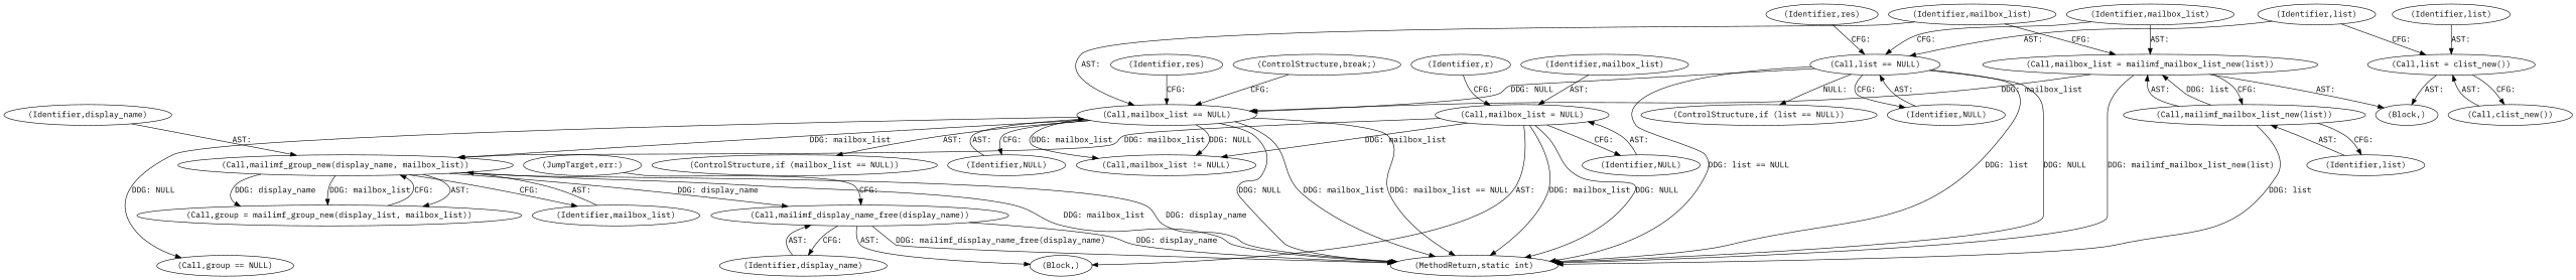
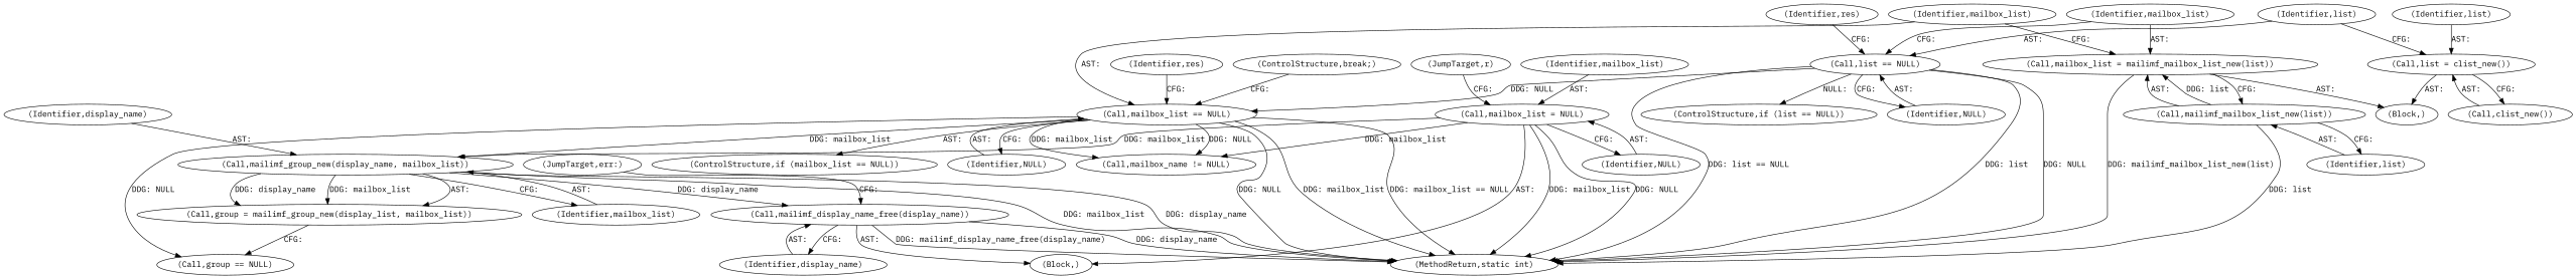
  digraph {
    fontname="IBM Plex Mono"
    node [fontname="IBM Plex Mono"]
    edge [fontname="IBM Plex Mono"]
    n1 [label="(Call,mailimf_display_name_free(display_name))"]
    n2 [label="(MethodReturn,static int)"]
    n3 [label="(Identifier,display_name)"]
    n4 [label="(Block,)"]
    n5 [label="(Call,mailimf_group_new(display_name, mailbox_list))"]
    n6 [label="(Identifier,mailbox_list)"]
    n7 [label="(Call,group = mailimf_group_new(display_list, mailbox_list))"]
-   n8 [label="(Call,mailbox_list != NULL)"]
+   n8 [label="(Call,mailbox_name != NULL)"]
    n9 [label="(Call,mailbox_list == NULL)"]
    n10 [label="(Call,group == NULL)"]
    n11 [label="(ControlStructure,if (mailbox_list == NULL))"]
    n12 [label="(Identifier,NULL)"]
    n13 [label="(Call,mailbox_list = mailimf_mailbox_list_new(list))"]
    n14 [label="(Call,mailimf_mailbox_list_new(list))"]
    n15 [label="(Block,)"]
    n16 [label="(Identifier,list)"]
    n17 [label="(Call,list == NULL)"]
    n18 [label="(ControlStructure,if (list == NULL))"]
    n19 [label="(Identifier,NULL)"]
    n20 [label="(Call,list = clist_new())"]
    n21 [label="(Call,clist_new())"]
    n22 [label="(Call,mailbox_list = NULL)"]
    n23 [label="(Identifier,NULL)"]
    n24 [label="(Identifier,list)"]
    n25 [label="(Identifier,mailbox_list)"]
    n26 [label="(Identifier,mailbox_list)"]
    n27 [label="(Identifier,list)"]
    n28 [label="(Identifier,res)"]
    n29 [label="(Identifier,display_name)"]
    n30 [label="(ControlStructure,break;)"]
    n31 [label="(Identifier,res)"]
    n32 [label="(JumpTarget,err:)"]
    n33 [label="(Identifier,mailbox_list)"]
-   n34 [label="(Identifier,r)"]
+   n34 [label="(JumpTarget,r)"]
    n1 -> n2 [label="DDG: display_name"]
    n1 -> n2 [label="DDG: mailimf_display_name_free(display_name)"]
    n1 -> n3 [label="CFG: "]
    n1 -> n4 [label="AST: "]
    n3 -> n1 [label="AST: "]
    n5 -> n1 [label="DDG: display_name"]
    n5 -> n2 [label="DDG: mailbox_list"]
    n5 -> n2 [label="DDG: display_name"]
    n5 -> n6 [label="CFG: "]
    n5 -> n7 [label="AST: "]
    n5 -> n7 [label="DDG: display_name"]
    n5 -> n7 [label="DDG: mailbox_list"]
    n6 -> n5 [label="AST: "]
-   n7 -> n5 [label="CFG: "]
+   n7 -> n10 [label="CFG: "]
    n9 -> n2 [label="DDG: mailbox_list == NULL"]
    n9 -> n2 [label="DDG: NULL"]
    n9 -> n2 [label="DDG: mailbox_list"]
    n9 -> n5 [label="DDG: mailbox_list"]
    n9 -> n8 [label="DDG: mailbox_list"]
    n9 -> n8 [label="DDG: NULL"]
    n9 -> n10 [label="DDG: NULL"]
    n9 -> n11 [label="AST: "]
    n9 -> n12 [label="CFG: "]
    n12 -> n9 [label="AST: "]
    n13 -> n2 [label="DDG: mailimf_mailbox_list_new(list)"]
-   n13 -> n9 [label="DDG: mailbox_list"]
    n13 -> n14 [label="CFG: "]
    n13 -> n15 [label="AST: "]
    n14 -> n2 [label="DDG: list"]
    n14 -> n13 [label="AST: "]
    n14 -> n13 [label="DDG: list"]
    n14 -> n16 [label="CFG: "]
    n16 -> n14 [label="AST: "]
    n17 -> n2 [label="DDG: list"]
    n17 -> n2 [label="DDG: NULL"]
    n17 -> n2 [label="DDG: list == NULL"]
    n17 -> n9 [label="DDG: NULL"]
    n17 -> n18 [label="NULL: "]
    n17 -> n19 [label="CFG: "]
    n19 -> n17 [label="AST: "]
    n20 -> n15 [label="AST: "]
    n20 -> n21 [label="CFG: "]
    n21 -> n20 [label="AST: "]
    n22 -> n2 [label="DDG: mailbox_list"]
    n22 -> n2 [label="DDG: NULL"]
    n22 -> n4 [label="AST: "]
    n22 -> n5 [label="DDG: mailbox_list"]
    n22 -> n8 [label="DDG: mailbox_list"]
    n22 -> n23 [label="CFG: "]
    n23 -> n22 [label="AST: "]
    n24 -> n17 [label="AST: "]
    n24 -> n20 [label="CFG: "]
    n25 -> n9 [label="AST: "]
    n25 -> n13 [label="CFG: "]
    n26 -> n22 [label="AST: "]
    n27 -> n20 [label="AST: "]
    n28 -> n9 [label="CFG: "]
    n29 -> n5 [label="AST: "]
    n30 -> n9 [label="CFG: "]
    n31 -> n17 [label="CFG: "]
    n32 -> n1 [label="CFG: "]
    n33 -> n13 [label="AST: "]
    n33 -> n17 [label="CFG: "]
    n34 -> n22 [label="CFG: "]
  }
